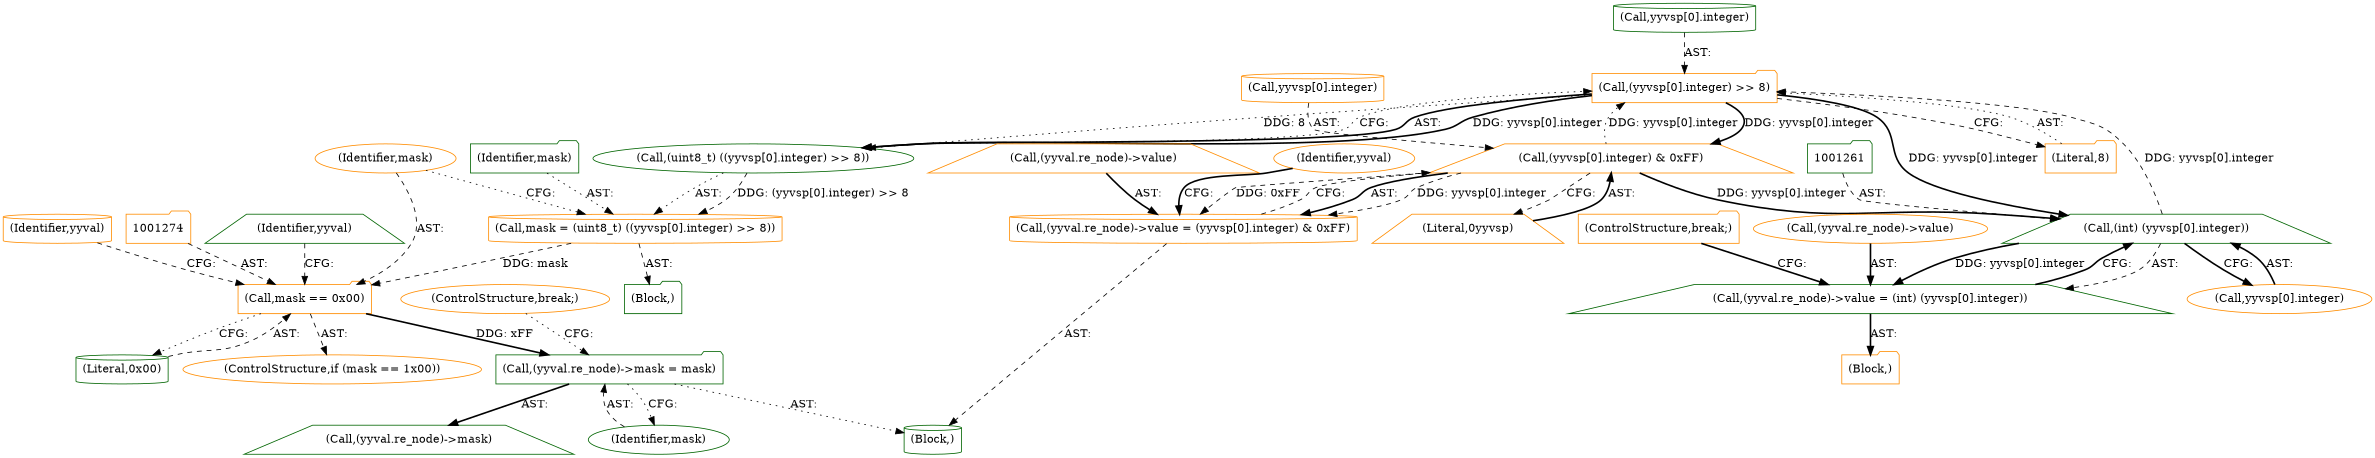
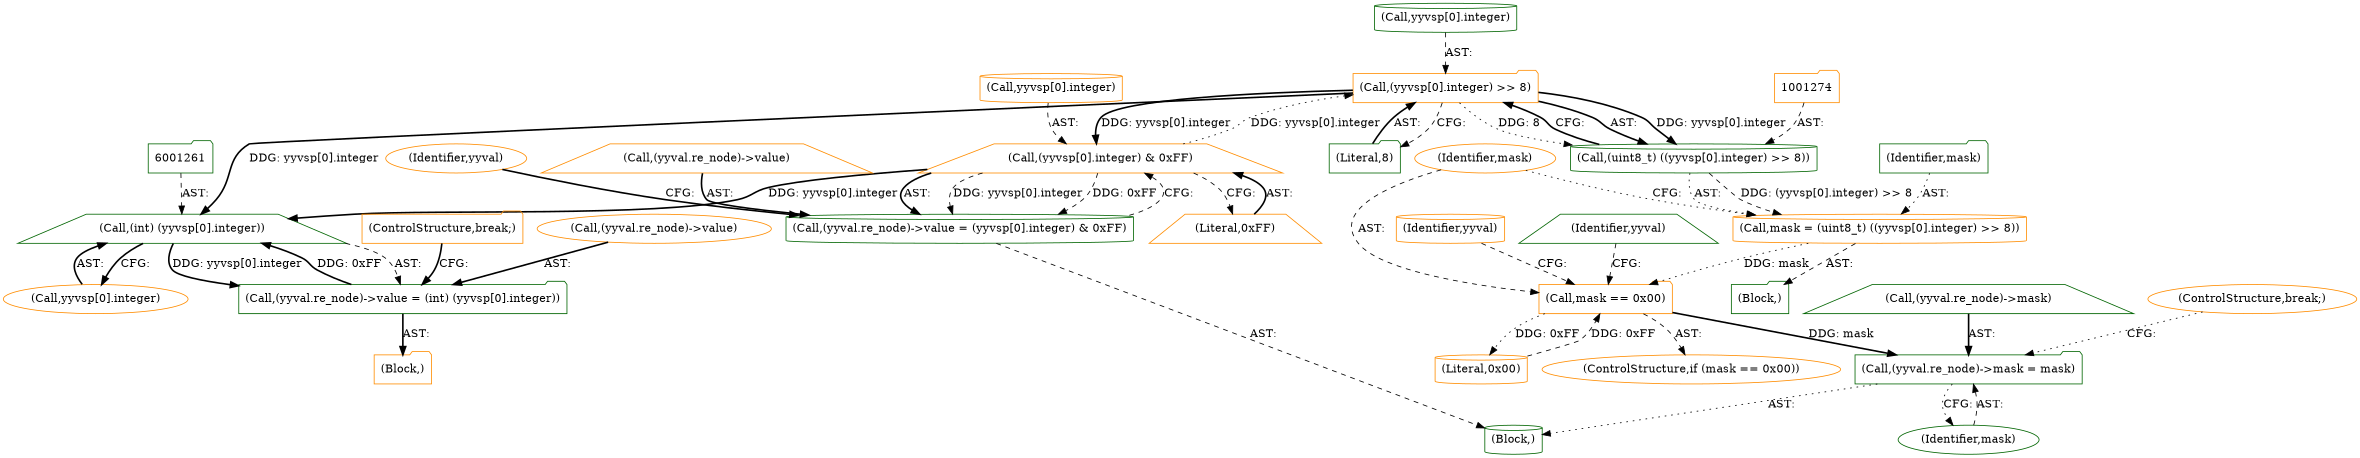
  digraph {
    node [color=darkorange shape=folder]
    edge [style=dashed]
    n1 [label="(Call,(yyvsp[0].integer) >> 8)"]
    n2 [color=darkgreen label="(Call,(int) (yyvsp[0].integer))" shape=trapezium]
    n3 [label="(Call,(yyvsp[0].integer) & 0xFF)" shape=trapezium]
-   n4 [color=darkgreen label="(Call,(uint8_t) ((yyvsp[0].integer) >> 8))" shape=ellipse]
-   n5 [label="(Literal,8)"]
-   n6 [color=darkgreen label="(Call,(yyval.re_node)->value = (int) (yyvsp[0].integer))" shape=trapezium]
+   n4 [color=darkgreen label="(Call,(uint8_t) ((yyvsp[0].integer) >> 8))" shape=cylinder]
+   n5 [color=darkgreen label="(Literal,8)"]
+   n6 [color=darkgreen label="(Call,(yyval.re_node)->value = (int) (yyvsp[0].integer))"]
    n7 [label="(Call,yyvsp[0].integer)" shape=ellipse]
-   n8 [label="(Call,(yyval.re_node)->value = (yyvsp[0].integer) & 0xFF)" shape=cylinder]
-   n9 [label="(Literal,0yyvsp)" shape=trapezium]
+   n8 [color=darkgreen label="(Call,(yyval.re_node)->value = (yyvsp[0].integer) & 0xFF)" shape=cylinder]
+   n9 [label="(Literal,0xFF)" shape=trapezium]
    n10 [label="(Call,mask = (uint8_t) ((yyvsp[0].integer) >> 8))" shape=cylinder]
    n11 [label="(Block,)"]
    n12 [color=darkgreen label="(Block,)" shape=cylinder]
    n13 [label="(Call,mask == 0x00)"]
    n14 [color=darkgreen label="(Block,)"]
    n15 [color=darkgreen label="(Call,(yyval.re_node)->mask = mask)"]
-   n16 [label="(ControlStructure,if (mask == 1x00))" shape=ellipse]
-   n17 [color=darkgreen label="(Literal,0x00)" shape=cylinder]
+   n16 [label="(ControlStructure,if (mask == 0x00))" shape=ellipse]
+   n17 [label="(Literal,0x00)" shape=cylinder]
    n18 [color=darkgreen label="(Identifier,mask)" shape=ellipse]
    n19 [color=darkgreen label="(Identifier,mask)"]
    n20 [label="(Call,(yyval.re_node)->value)" shape=trapezium]
    n21 [color=darkgreen label="(Call,(yyval.re_node)->mask)" shape=trapezium]
    n22 [color=darkgreen label="(Identifier,yyval)" shape=trapezium]
    n23 [label="(Identifier,mask)" shape=ellipse]
    n24 [label="(Identifier,yyval)" shape=cylinder]
    n25 [label="(Call,yyvsp[0].integer)" shape=cylinder]
    n26 [label="(ControlStructure,break;)" shape=ellipse]
    n27 [color=darkgreen label="(Call,yyvsp[0].integer)" shape=cylinder]
    n28 [label="(ControlStructure,break;)"]
    n29 [label="(Call,(yyval.re_node)->value)" shape=ellipse]
    n30 [label="(Identifier,yyval)" shape=ellipse]
-   1001261 [color=darkgreen]
+   1001261 [color=darkgreen label=6001261]
    1001274
    n1 -> n2 [label="DDG: yyvsp[0].integer" style=bold]
    n1 -> n3 [label="DDG: yyvsp[0].integer" style=bold]
    n1 -> n4 [label="AST: " style=bold]
    n1 -> n4 [label="DDG: yyvsp[0].integer" style=bold]
    n1 -> n4 [label="DDG: 8" style=dotted]
    n1 -> n5 [label="CFG: "]
-   n2 -> n1 [label="DDG: yyvsp[0].integer"]
    n2 -> n6 [label="AST: "]
    n2 -> n6 [label="DDG: yyvsp[0].integer" style=bold]
    n2 -> n7 [label="CFG: " style=bold]
    n3 -> n1 [label="DDG: yyvsp[0].integer" style=dotted]
    n3 -> n2 [label="DDG: yyvsp[0].integer" style=bold]
    n3 -> n8 [label="AST: " style=bold]
    n3 -> n8 [label="DDG: yyvsp[0].integer"]
    n3 -> n8 [label="DDG: 0xFF"]
    n3 -> n9 [label="CFG: "]
-   n4 -> n1 [label="CFG: " style=dotted]
+   n4 -> n1 [label="CFG: " style=bold]
    n4 -> n10 [label="AST: " style=dotted]
    n4 -> n10 [label="DDG: (yyvsp[0].integer) >> 8"]
-   n5 -> n1 [label="AST: " style=dotted]
-   n6 -> n2 [label="CFG: " style=bold]
+   n5 -> n1 [label="AST: " style=bold]
+   n6 -> n2 [label="DDG: 0xFF" style=bold]
    n6 -> n11 [label="AST: " style=bold]
    n7 -> n2 [label="AST: " style=bold]
    n8 -> n3 [label="CFG: "]
    n8 -> n12 [label="AST: "]
    n9 -> n3 [label="AST: " style=bold]
-   n10 -> n13 [label="DDG: mask"]
+   n10 -> n13 [label="DDG: mask" style=dotted]
    n10 -> n14 [label="AST: "]
-   n13 -> n15 [label="DDG: xFF" style=bold]
+   n13 -> n15 [label="DDG: mask" style=bold]
    n13 -> n16 [label="AST: "]
-   n13 -> n17 [label="CFG: " style=dotted]
+   n13 -> n17 [label="DDG: 0xFF" style=dotted]
    n15 -> n12 [label="AST: " style=dotted]
    n15 -> n18 [label="CFG: " style=dotted]
-   n17 -> n13 [label="AST: "]
+   n17 -> n13 [label="DDG: 0xFF"]
    n18 -> n15 [label="AST: "]
    n19 -> n10 [label="AST: " style=dotted]
    n20 -> n8 [label="AST: " style=bold]
-   n15 -> n21 [label="AST: " style=bold]
+   n21 -> n15 [label="AST: " style=bold]
    n22 -> n13 [label="CFG: "]
    n23 -> n10 [label="CFG: " style=dotted]
    n23 -> n13 [label="AST: "]
    n24 -> n13 [label="CFG: "]
    n25 -> n3 [label="AST: "]
    n26 -> n15 [label="CFG: " style=dotted]
    n27 -> n1 [label="AST: "]
    n28 -> n6 [label="CFG: " style=bold]
    n29 -> n6 [label="AST: " style=bold]
    n30 -> n8 [label="CFG: " style=bold]
    1001261 -> n2 [label="AST: "]
-   1001274 -> n13 [label="AST: "]
+   1001274 -> n4 [label="AST: "]
  }
